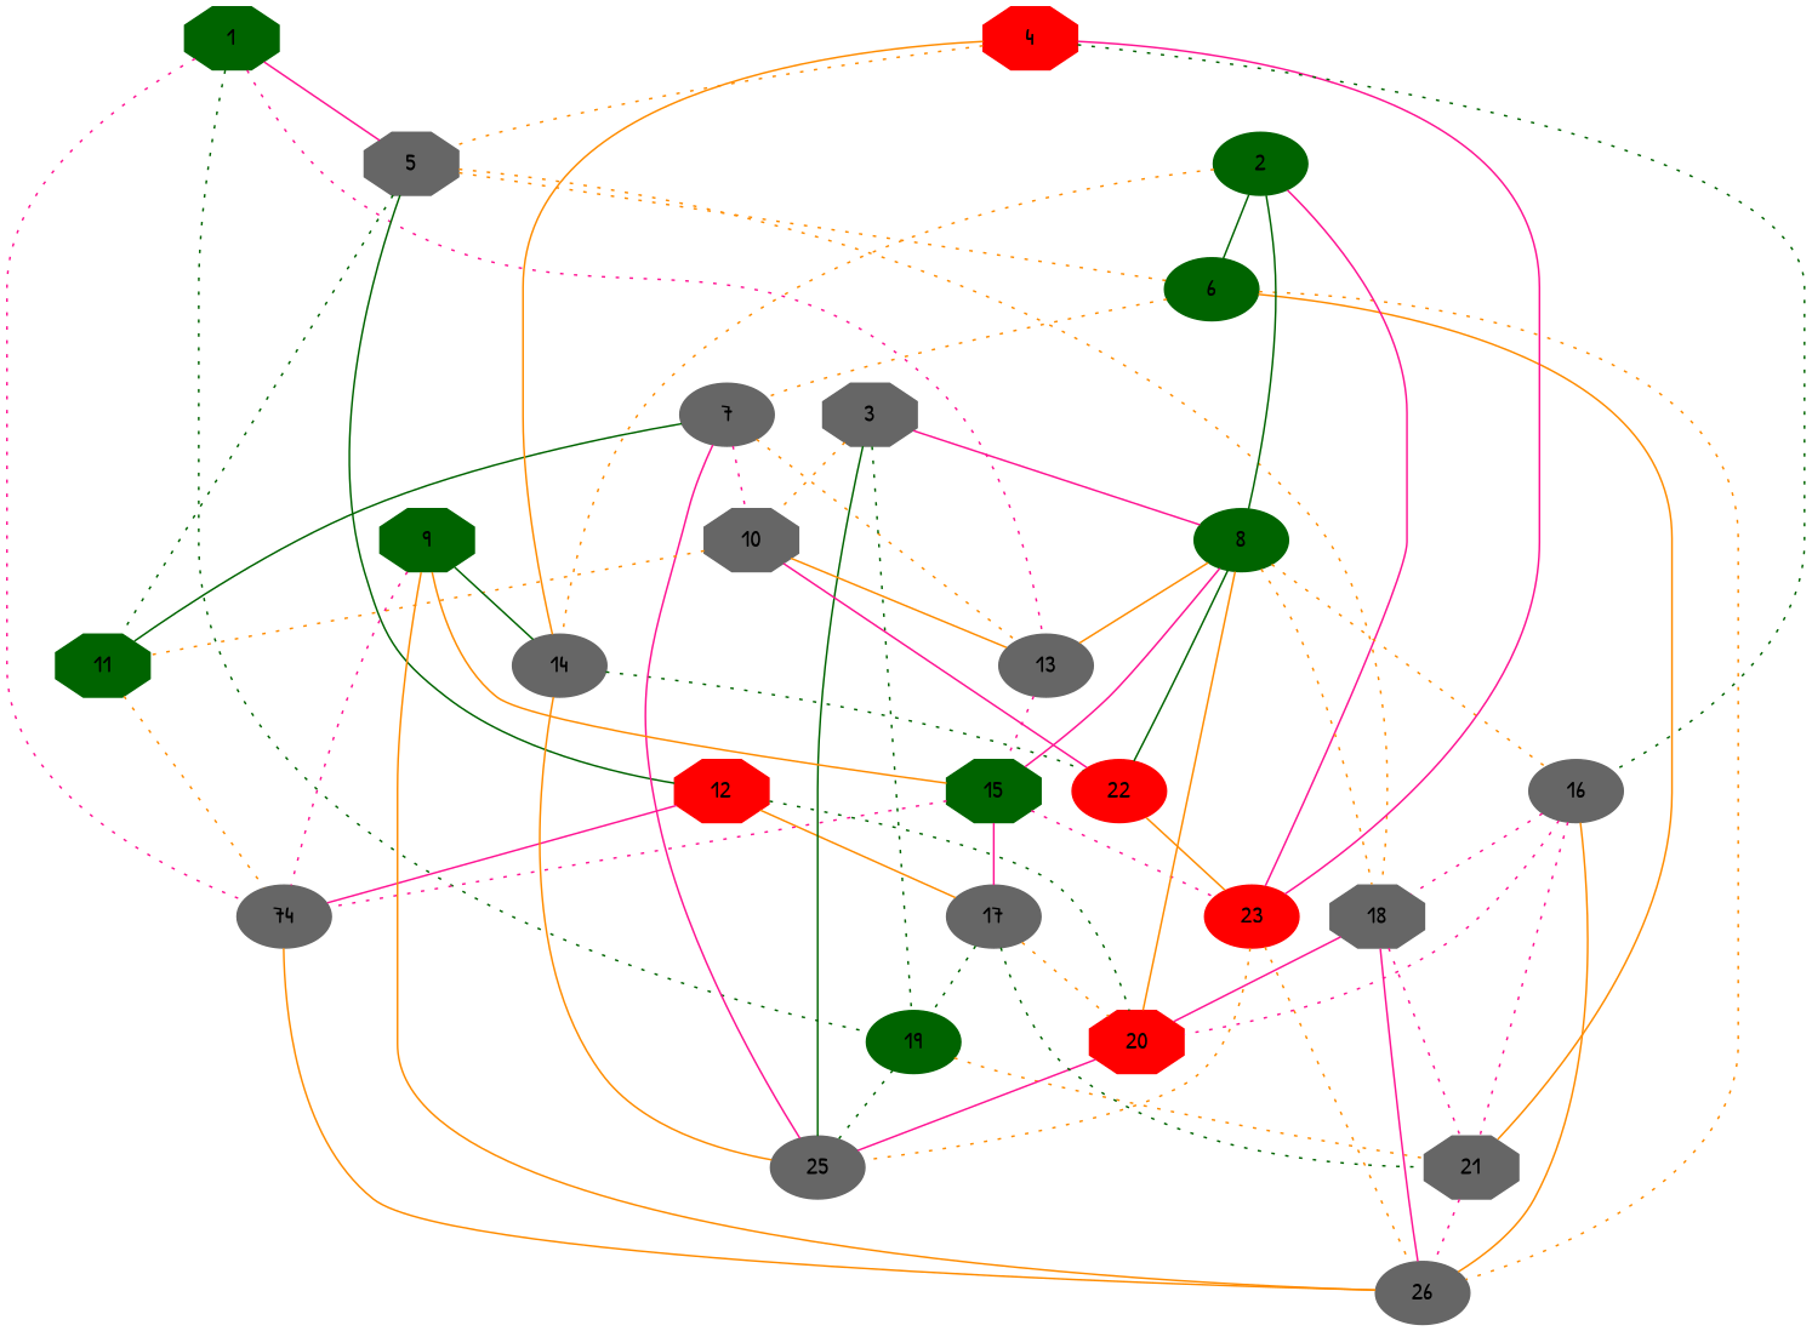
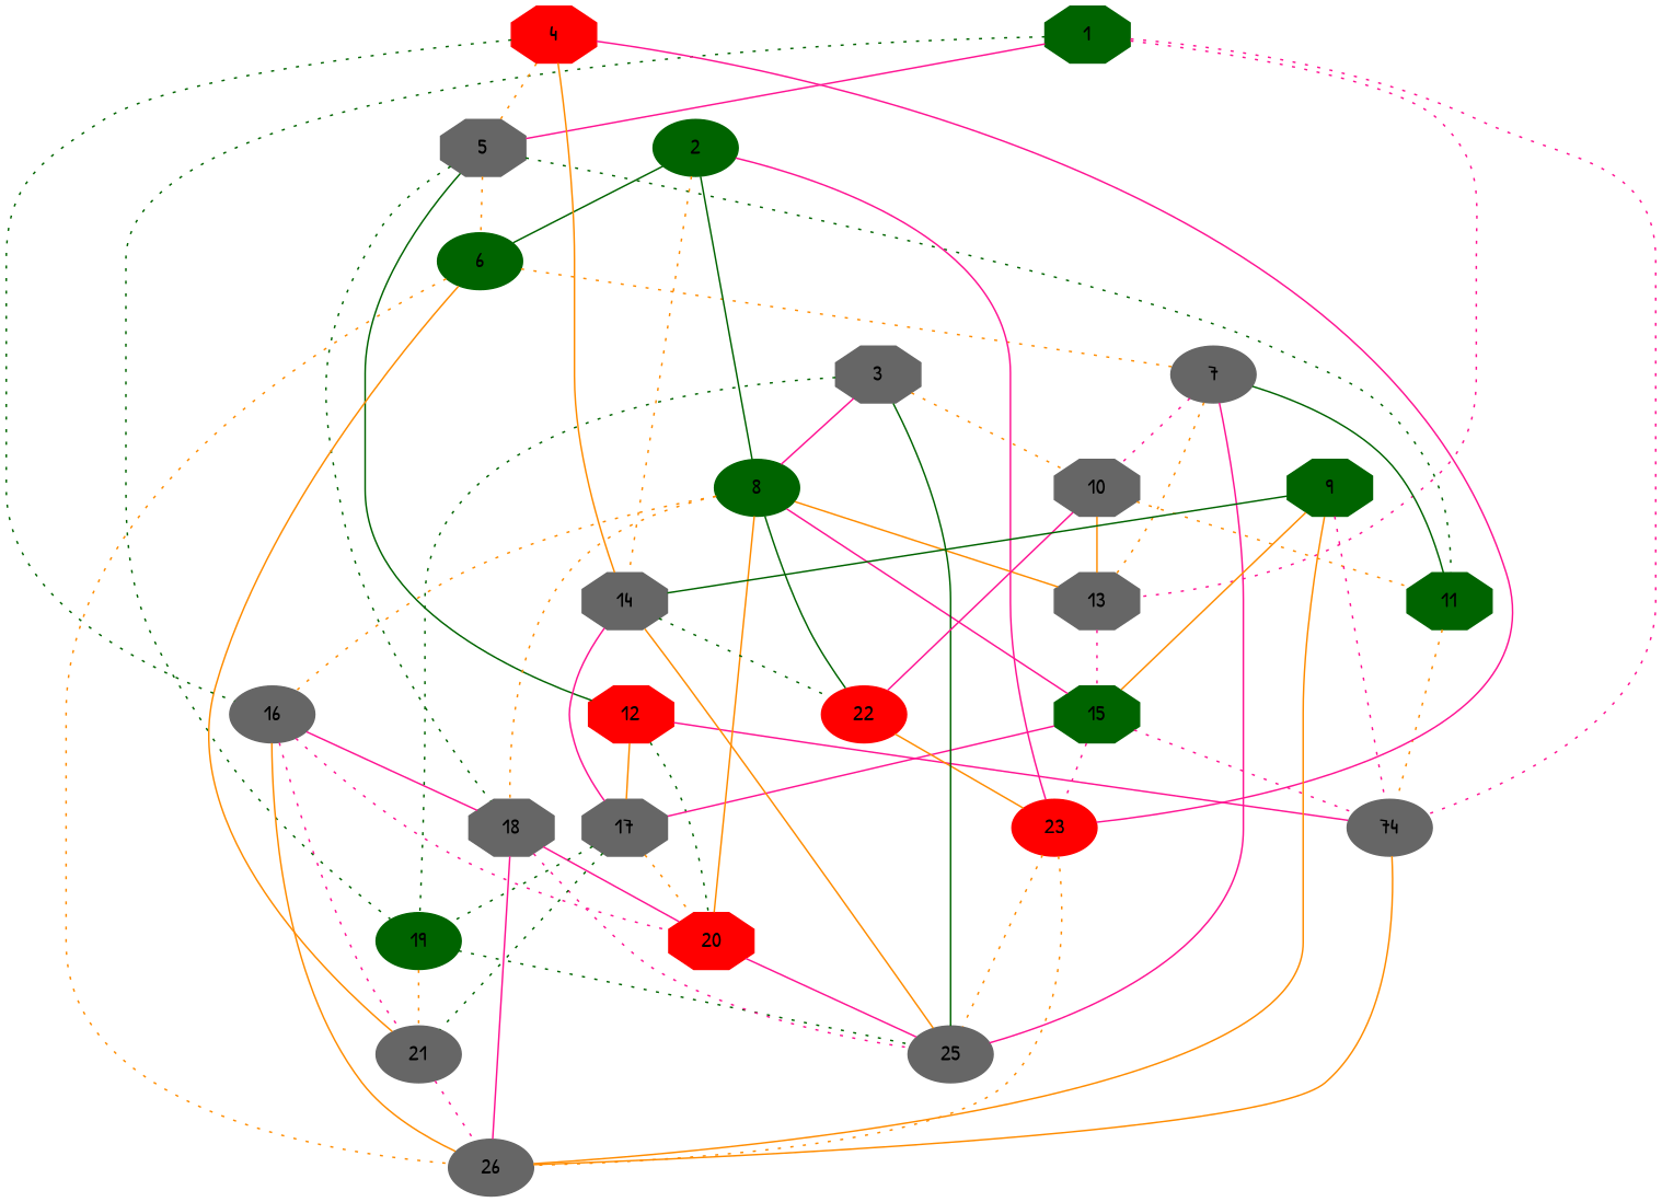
  graph {
    fontname="Patrick Hand"
    node [color=gray40 fontname="Patrick Hand" shape=octagon style=filled]
    edge [color=darkorange fontname="Patrick Hand" style=dotted weight=1.0]
    1 [color=darkgreen]
    5
-   13 [shape=ellipse]
+   13
    19 [color=darkgreen shape=ellipse]
    n5 [label=74 shape=ellipse]
    6 [color=darkgreen shape=ellipse]
    11 [color=darkgreen]
    12 [color=red]
    18
    15 [color=darkgreen]
    25 [shape=ellipse]
-   21
+   21 [shape=ellipse]
    26 [shape=ellipse]
    2 [color=darkgreen shape=ellipse]
    8 [color=darkgreen shape=ellipse]
-   14 [shape=ellipse]
+   14
    23 [color=red shape=ellipse]
    7 [shape=ellipse]
    16 [shape=ellipse]
    20 [color=red]
    22 [color=red shape=ellipse]
-   17 [shape=ellipse]
+   17
    3
    10
    4 [color=red]
    9 [color=darkgreen]
    1 -- 5 [color=deeppink style=solid]
    1 -- 13 [color=deeppink]
    1 -- 19 [color=darkgreen]
    1 -- n5 [color=deeppink]
    5 -- 6
    5 -- 11 [color=darkgreen]
    5 -- 12 [color=darkgreen style=solid]
-   5 -- 18
+   5 -- 18 [color=darkgreen]
    13 -- 15 [color=deeppink]
    19 -- 25 [color=darkgreen]
    19 -- 21
    n5 -- 26 [style=solid]
    6 -- 21 [style=solid]
    6 -- 26 [weight=2.0]
    6 -- 7
    11 -- n5
    12 -- n5 [color=deeppink style=solid]
    12 -- 20 [color=darkgreen]
    12 -- 17 [style=solid]
-   18 -- 21 [color=deeppink]
+   18 -- 25 [color=deeppink]
    18 -- 26 [color=deeppink style=solid]
    18 -- 20 [color=deeppink style=solid]
    15 -- n5 [color=deeppink]
    15 -- 23 [color=deeppink]
    15 -- 17 [color=deeppink style=solid]
    21 -- 26 [color=deeppink]
    2 -- 6 [color=darkgreen style=solid]
    2 -- 8 [color=darkgreen style=solid]
    2 -- 14
    2 -- 23 [color=deeppink style=solid]
    8 -- 13 [style=solid]
    8 -- 18
    8 -- 15 [color=deeppink style=solid]
    8 -- 16
    8 -- 20 [style=solid]
    8 -- 22 [color=darkgreen style=solid]
    14 -- 25 [style=solid]
    14 -- 22 [color=darkgreen]
+   14 -- 17 [color=deeppink style=solid]
    23 -- 25
    23 -- 26
    7 -- 13
    7 -- 11 [color=darkgreen style=solid]
    7 -- 25 [color=deeppink style=solid weight=2.0]
    7 -- 10 [color=deeppink]
-   16 -- 18 [color=deeppink]
+   16 -- 18 [color=deeppink style=solid]
    16 -- 21 [color=deeppink]
    16 -- 26 [style=solid]
    16 -- 20 [color=deeppink]
    20 -- 25 [color=deeppink style=solid]
    22 -- 23 [style=solid]
    17 -- 19 [color=darkgreen]
    17 -- 21 [color=darkgreen]
    17 -- 20
    3 -- 19 [color=darkgreen weight=2.0]
    3 -- 25 [color=darkgreen style=solid weight=2.0]
    3 -- 8 [color=deeppink style=solid]
    3 -- 10
    10 -- 13 [style=solid weight=2.0]
    10 -- 11
    10 -- 22 [color=deeppink style=solid]
    4 -- 5
    4 -- 14 [style=solid]
    4 -- 23 [color=deeppink style=solid]
    4 -- 16 [color=darkgreen]
    9 -- n5 [color=deeppink]
    9 -- 15 [style=solid]
    9 -- 26 [style=solid]
    9 -- 14 [color=darkgreen style=solid]
  }
